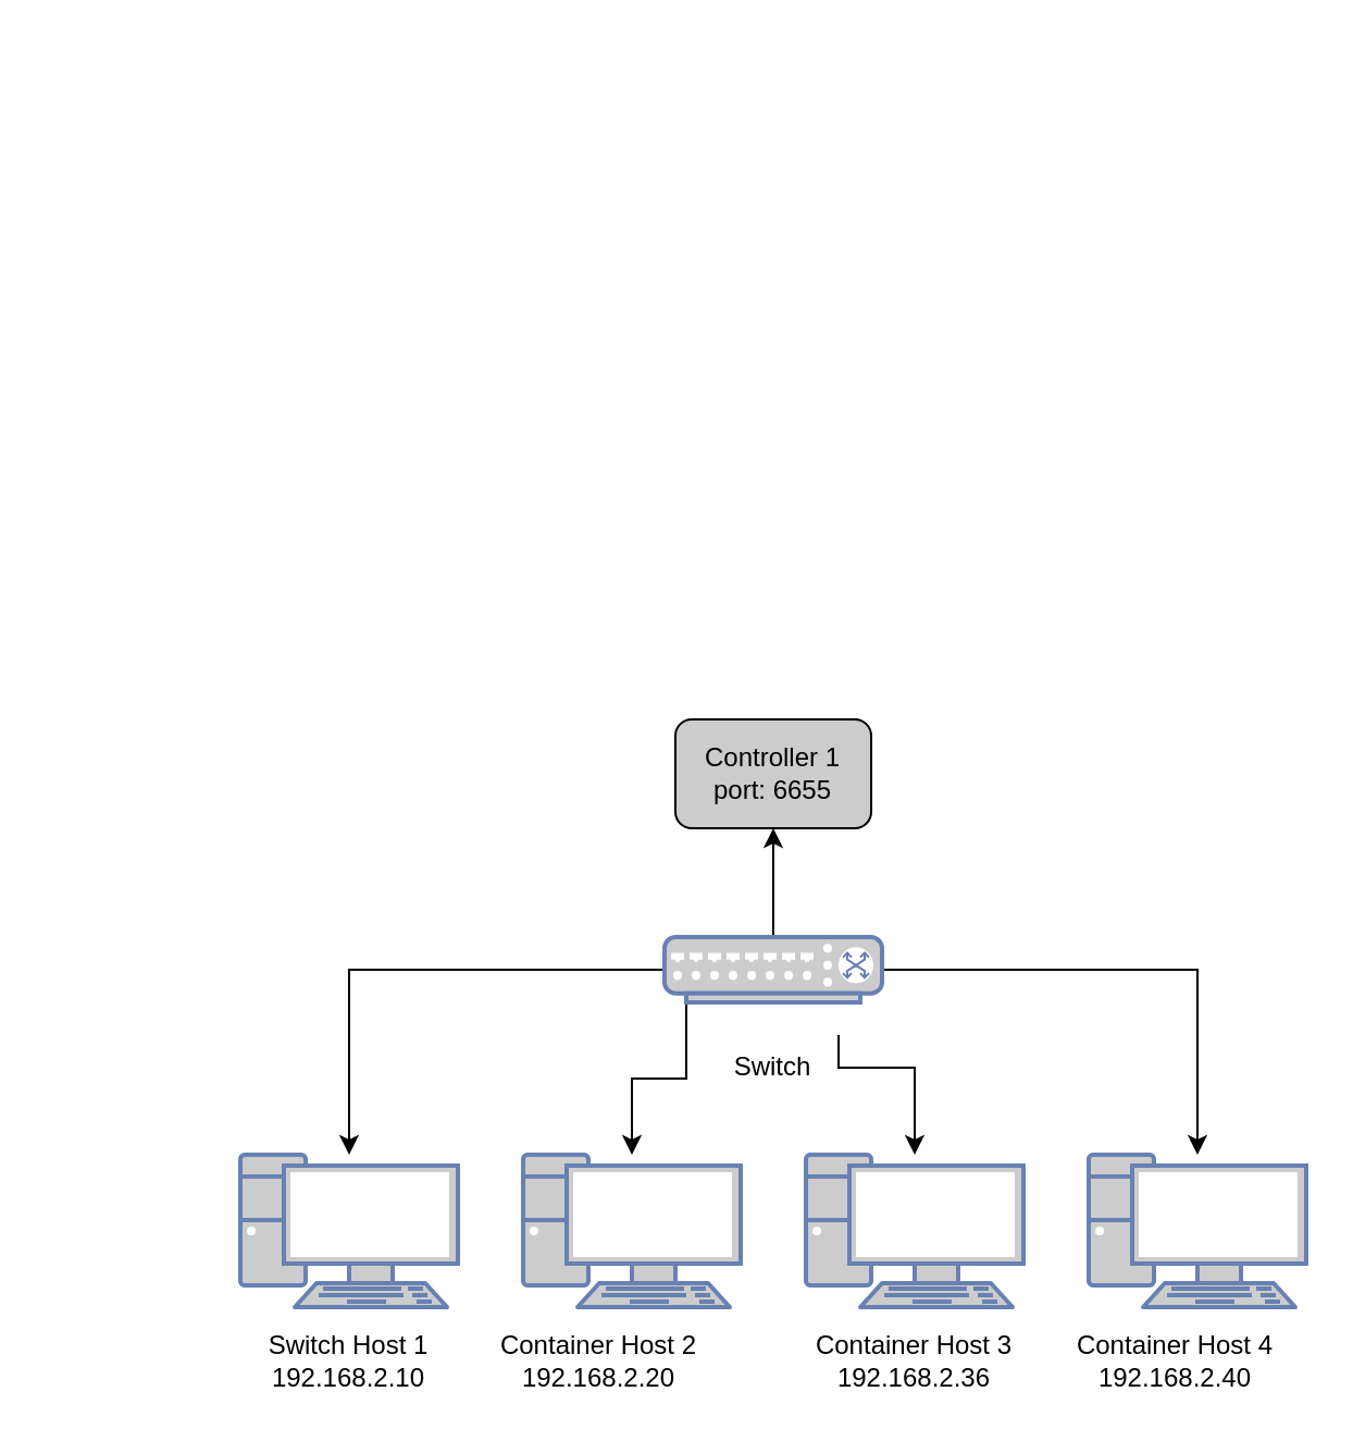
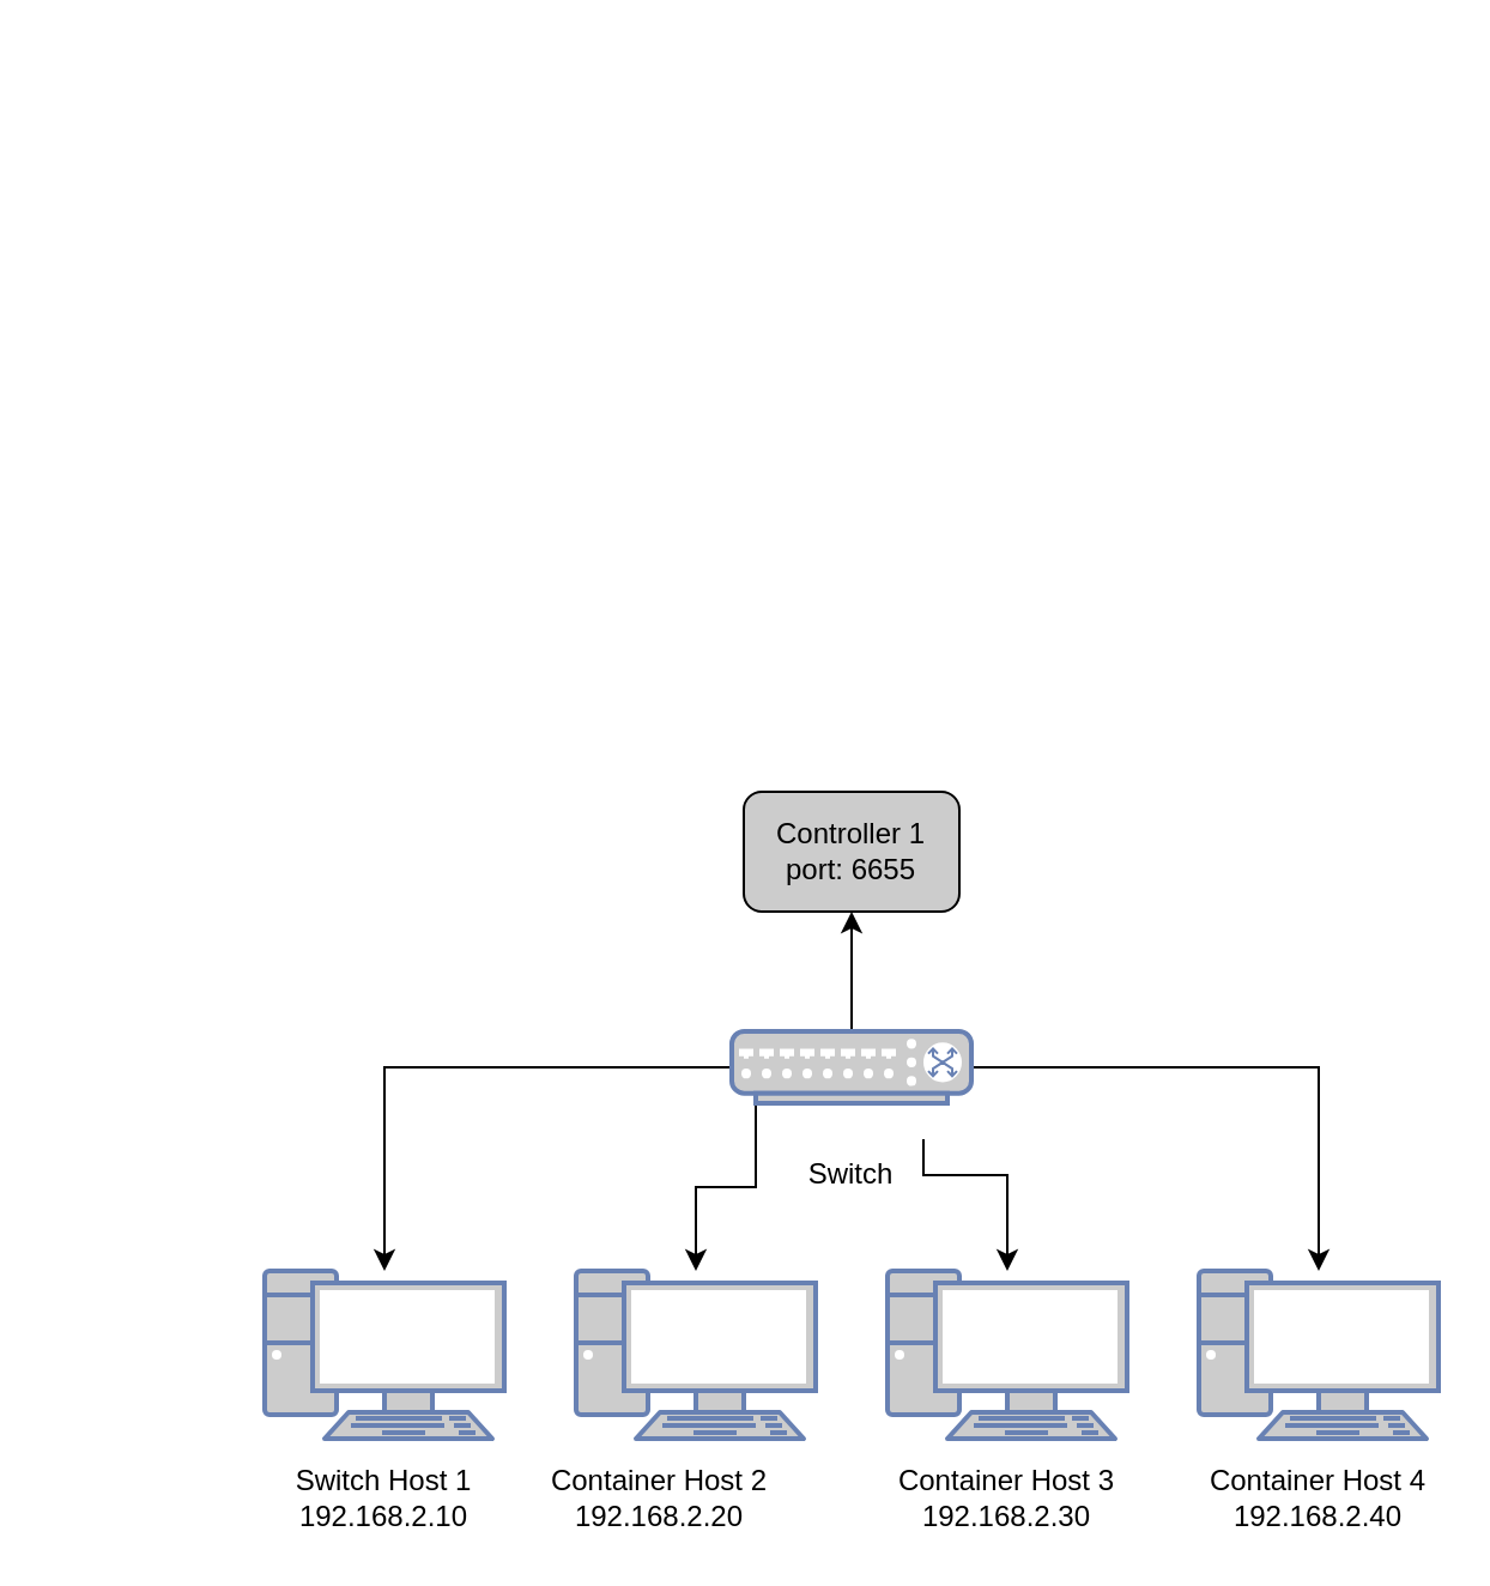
  <mxCell id="0" />
  <mxCell id="1" parent="0" />
  <mxCell id="2" value="&lt;b style=&quot;font-weight:normal;&quot; id=&quot;docs-internal-guid-bc74d08d-7fff-88f2-1574-eff93d53758b&quot;&gt;&lt;span style=&quot;font-size:10pt;font-family:'Times New Roman',serif;color:#000000;background-color:transparent;font-weight:400;font-style:normal;font-variant:normal;text-decoration:none;vertical-align:baseline;white-space:pre;white-space:pre-wrap;&quot;&gt;&lt;span style=&quot;border:none;display:inline-block;overflow:hidden;width:390px;height:239px;&quot;&gt;&lt;img src=&quot;https://lh7-us.googleusercontent.com/docsz/AD_4nXdmvA-WHOtw9KDev0d3HfsmlztJJWJGtHfaerHkH94iXvJN8L_KvfXk7oHTllDIqt7wMaIh0i1Eu7ZtlJkS6ddtMKiGEoQLlpRZ0LE9eqXLaMf4TgEoBDCNq0dgBwbQCbGURrSBPXwsXWJ0UjSNdwcjfZahnbWXHIs6yubdcY7JpeoYuhl1EdQ?key=gWe4cpFrSHnIN8YiU4gPKA&quot; width=&quot;390&quot; height=&quot;239&quot; style=&quot;margin-left:0px;margin-top:0px;&quot;&gt;&lt;/span&gt;&lt;/span&gt;&lt;/b&gt;" style="text;whiteSpace=wrap;html=1;" vertex="1" parent="1"><mxGeometry x="20" y="20" width="420" height="270" as="geometry" /></mxCell>
  <mxCell id="3" style="edgeStyle=orthogonalEdgeStyle;rounded=0;orthogonalLoop=1;jettySize=auto;html=1;" edge="1" parent="1" source="7" target="8"><mxGeometry relative="1" as="geometry" /></mxCell>
  <mxCell id="4" style="edgeStyle=orthogonalEdgeStyle;rounded=0;orthogonalLoop=1;jettySize=auto;html=1;" edge="1" parent="1" source="7" target="9"><mxGeometry relative="1" as="geometry" /></mxCell>
  <mxCell id="5" style="edgeStyle=orthogonalEdgeStyle;rounded=0;orthogonalLoop=1;jettySize=auto;html=1;exitX=0.1;exitY=1;exitDx=0;exitDy=0;exitPerimeter=0;" edge="1" parent="1" source="7" target="11"><mxGeometry relative="1" as="geometry" /></mxCell>
  <mxCell id="6" style="edgeStyle=orthogonalEdgeStyle;rounded=0;orthogonalLoop=1;jettySize=auto;html=1;" edge="1" parent="1" source="7" target="18"><mxGeometry relative="1" as="geometry" /></mxCell>
  <mxCell id="7" value="" style="fontColor=#0066CC;verticalAlign=top;verticalLabelPosition=bottom;labelPosition=center;align=center;html=1;outlineConnect=0;fillColor=#CCCCCC;strokeColor=#6881B3;gradientColor=none;gradientDirection=north;strokeWidth=2;shape=mxgraph.networks.switch;" vertex="1" parent="1"><mxGeometry x="305" y="430" width="100" height="30" as="geometry" /></mxCell>
  <mxCell id="8" value="" style="fontColor=#0066CC;verticalAlign=top;verticalLabelPosition=bottom;labelPosition=center;align=center;html=1;outlineConnect=0;fillColor=#CCCCCC;strokeColor=#6881B3;gradientColor=none;gradientDirection=north;strokeWidth=2;shape=mxgraph.networks.pc;" vertex="1" parent="1"><mxGeometry x="110" y="530" width="100" height="70" as="geometry" /></mxCell>
  <mxCell id="9" value="" style="fontColor=#0066CC;verticalAlign=top;verticalLabelPosition=bottom;labelPosition=center;align=center;html=1;outlineConnect=0;fillColor=#CCCCCC;strokeColor=#6881B3;gradientColor=none;gradientDirection=north;strokeWidth=2;shape=mxgraph.networks.pc;" vertex="1" parent="1"><mxGeometry x="500" y="530" width="100" height="70" as="geometry" /></mxCell>
  <mxCell id="10" value="" style="fontColor=#0066CC;verticalAlign=top;verticalLabelPosition=bottom;labelPosition=center;align=center;html=1;outlineConnect=0;fillColor=#CCCCCC;strokeColor=#6881B3;gradientColor=none;gradientDirection=north;strokeWidth=2;shape=mxgraph.networks.pc;" vertex="1" parent="1"><mxGeometry x="370" y="530" width="100" height="70" as="geometry" /></mxCell>
  <mxCell id="11" value="" style="fontColor=#0066CC;verticalAlign=top;verticalLabelPosition=bottom;labelPosition=center;align=center;html=1;outlineConnect=0;fillColor=#CCCCCC;strokeColor=#6881B3;gradientColor=none;gradientDirection=north;strokeWidth=2;shape=mxgraph.networks.pc;" vertex="1" parent="1"><mxGeometry x="240" y="530" width="100" height="70" as="geometry" /></mxCell>
  <mxCell id="12" style="edgeStyle=orthogonalEdgeStyle;rounded=0;orthogonalLoop=1;jettySize=auto;html=1;exitX=1;exitY=0;exitDx=0;exitDy=0;" edge="1" parent="1" source="13" target="10"><mxGeometry relative="1" as="geometry"><Array as="points"><mxPoint x="385" y="490" /><mxPoint x="420" y="490" /></Array></mxGeometry></mxCell>
  <mxCell id="13" value="Switch" style="text;html=1;align=center;verticalAlign=middle;whiteSpace=wrap;rounded=0;" vertex="1" parent="1"><mxGeometry x="325" y="475" width="60" height="30" as="geometry" /></mxCell>
  <mxCell id="14" value="Switch Host 1&lt;div&gt;192.168.2.10&lt;/div&gt;" style="text;html=1;align=center;verticalAlign=middle;whiteSpace=wrap;rounded=0;" vertex="1" parent="1"><mxGeometry x="110" y="610" width="100" height="30" as="geometry" /></mxCell>
  <mxCell id="15" value="Container Host 2&lt;div&gt;192.168.2.20&lt;/div&gt;" style="text;html=1;align=center;verticalAlign=middle;whiteSpace=wrap;rounded=0;" vertex="1" parent="1"><mxGeometry x="225" y="610" width="100" height="30" as="geometry" /></mxCell>
- <mxCell id="16" value="Container Host 3&lt;div&gt;192.168.2.36&lt;/div&gt;" style="text;html=1;align=center;verticalAlign=middle;whiteSpace=wrap;rounded=0;" vertex="1" parent="1"><mxGeometry x="370" y="610" width="100" height="30" as="geometry" /></mxCell>
- <mxCell id="17" value="Container Host 4&lt;div&gt;192.168.2.40&lt;/div&gt;" style="text;html=1;align=center;verticalAlign=middle;whiteSpace=wrap;rounded=0;" vertex="1" parent="1"><mxGeometry x="490" y="610" width="100" height="30" as="geometry" /></mxCell>
+ <mxCell id="16" value="Container Host 3&lt;div&gt;192.168.2.30&lt;/div&gt;" style="text;html=1;align=center;verticalAlign=middle;whiteSpace=wrap;rounded=0;" vertex="1" parent="1"><mxGeometry x="370" y="610" width="100" height="30" as="geometry" /></mxCell>
+ <mxCell id="17" value="Container Host 4&lt;div&gt;192.168.2.40&lt;/div&gt;" style="text;html=1;align=center;verticalAlign=middle;whiteSpace=wrap;rounded=0;" vertex="1" parent="1"><mxGeometry x="500" y="610" width="100" height="30" as="geometry" /></mxCell>
  <mxCell id="18" value="Controller 1&lt;div&gt;port: 6655&lt;/div&gt;" style="rounded=1;whiteSpace=wrap;html=1;fillColor=#cccccc;" vertex="1" parent="1"><mxGeometry x="310" y="330" width="90" height="50" as="geometry" /></mxCell>
